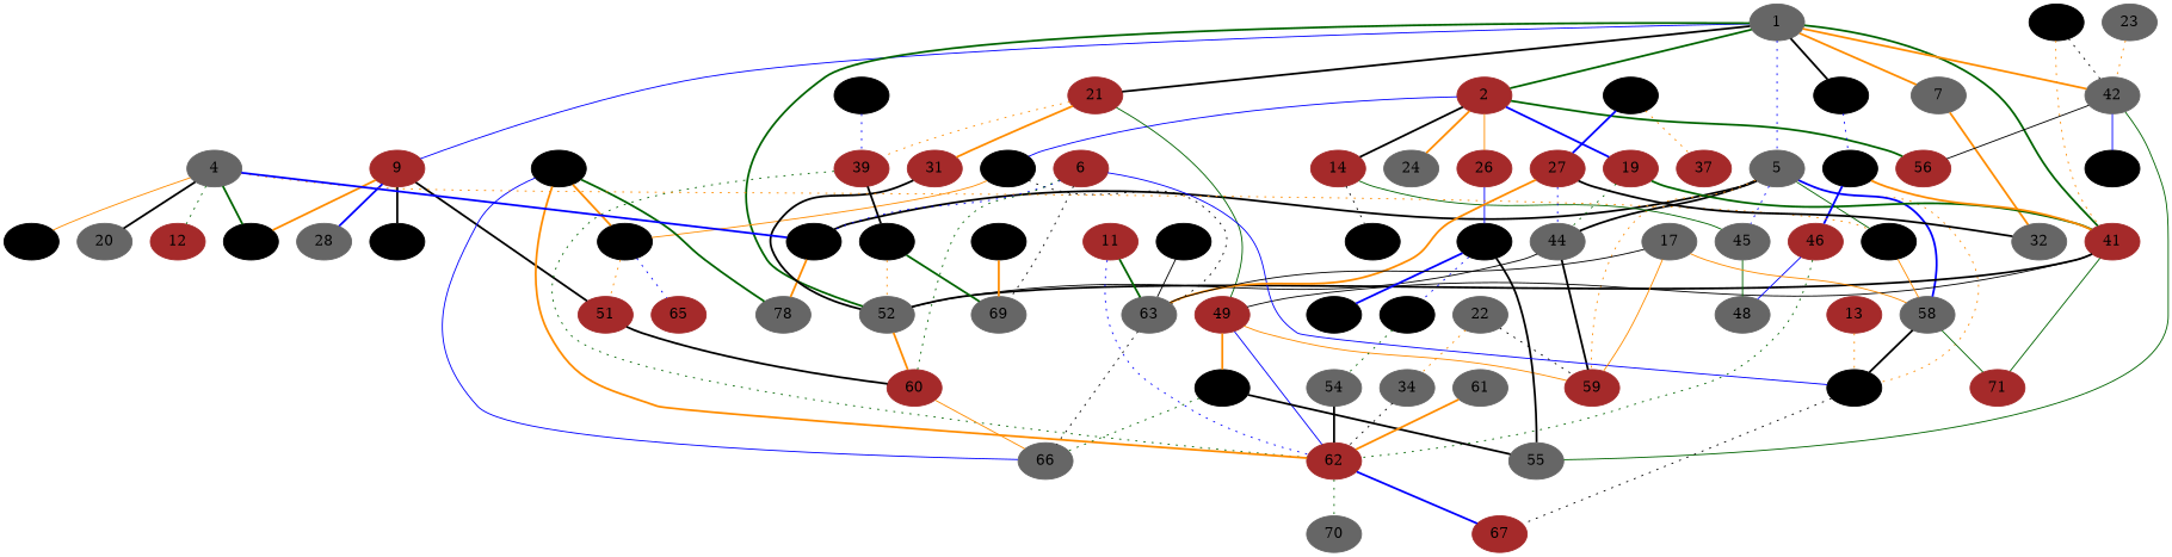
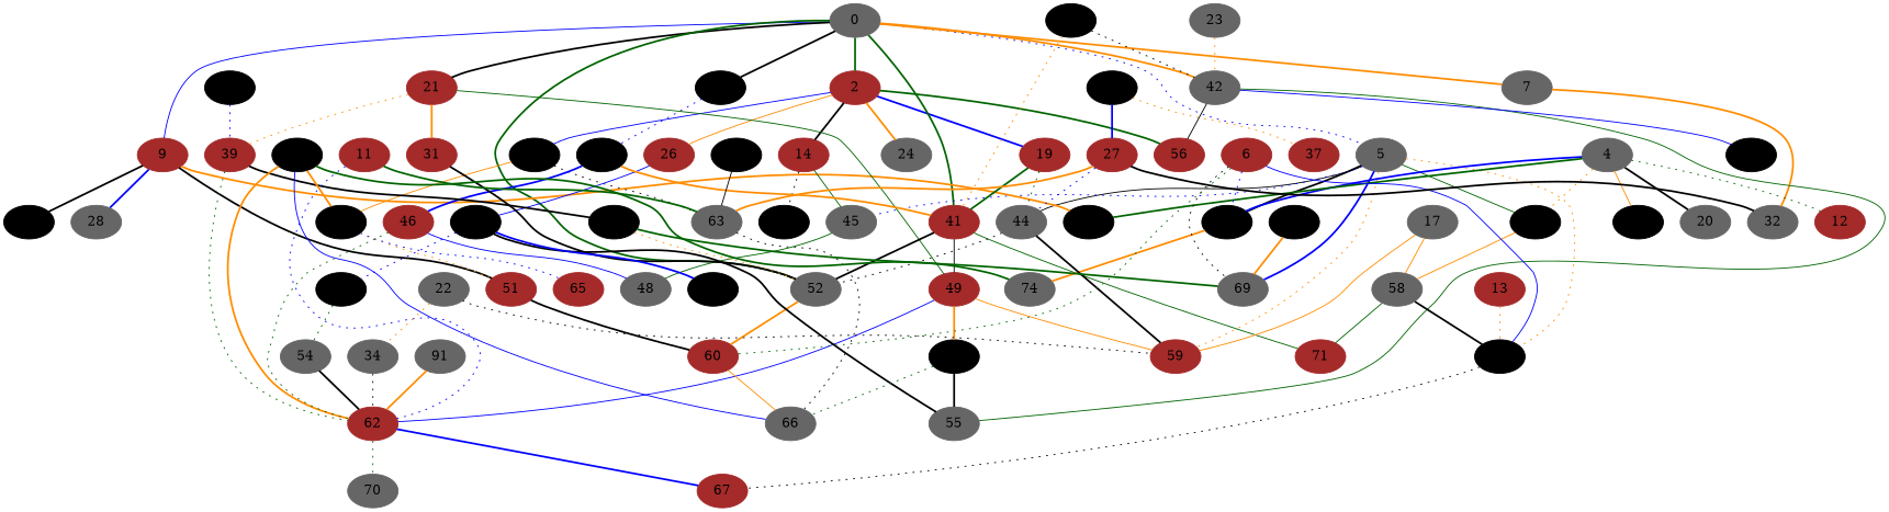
  graph {
    node [color=gray40 style=filled]
    edge [color=darkorange style=bold weight=1.0]
    2 [color=brown]
-   1
+   1 [label=0]
    5
    7
    8 [color=black]
    9 [color=brown]
    21 [color=brown]
    41 [color=brown]
    42
    52
    14 [color=brown]
    15 [color=black]
    19 [color=brown]
    24
    26 [color=brown]
    56 [color=brown]
    25 [color=black]
    57 [color=black]
    44
    45
    59 [color=brown]
    64 [color=black]
    69
    32
    38 [color=black]
    72 [color=black]
    28
    51 [color=brown]
    73 [color=black]
    39 [color=brown]
    31 [color=brown]
    49 [color=brown]
    71 [color=brown]
    55
    68 [color=black]
    60 [color=brown]
    36 [color=black]
    33 [color=black]
    63
    35 [color=black]
    3 [color=black]
    62 [color=brown]
    66
-   74 [label=78]
+   74
    65 [color=brown]
    67 [color=brown]
    70
    12 [color=brown]
    4
    18 [color=black]
    20
    58
    48
    6 [color=brown]
    46 [color=brown]
    10 [color=black]
    27 [color=brown]
    37 [color=brown]
    11 [color=brown]
    13 [color=brown]
    16 [color=black]
    40 [color=black]
    17
    53 [color=black]
    22
    34
    23
    43 [color=black]
    50 [color=black]
    29 [color=black]
    30 [color=black]
    54
    47 [color=black]
-   61
+   61 [label=91]
    2 -- 14 [color=black]
    2 -- 15 [color=blue style=solid]
    2 -- 19 [color=blue]
    2 -- 24
    2 -- 26 [style=solid]
    2 -- 56 [color=darkgreen]
    1 -- 2 [color=darkgreen]
    1 -- 5 [color=blue style=dotted]
    1 -- 7
    1 -- 8 [color=black]
    1 -- 9 [color=blue style=solid]
    1 -- 21 [color=black]
    1 -- 41 [color=darkgreen]
    1 -- 42
    1 -- 52 [color=darkgreen]
    5 -- 25 [color=darkgreen style=solid]
    5 -- 57 [color=black weight=2.0]
-   5 -- 44 [color=black]
+   5 -- 44 [color=black style=solid]
    5 -- 45 [color=blue style=dotted]
    5 -- 59 [style=dotted]
    5 -- 64 [style=dotted]
-   5 -- 58 [color=blue]
+   5 -- 69 [color=blue]
    7 -- 32
    8 -- 38 [color=blue style=dotted]
    9 -- 72
    9 -- 28 [color=blue]
    9 -- 51 [color=black]
    9 -- 73 [color=black]
    21 -- 39 [style=dotted]
    21 -- 31
    21 -- 49 [color=darkgreen style=solid]
    41 -- 52 [color=black]
    41 -- 49 [color=black style=solid]
    41 -- 71 [color=darkgreen style=solid]
    42 -- 56 [color=black style=solid]
    42 -- 55 [color=darkgreen style=solid]
    42 -- 68 [color=blue style=solid]
    52 -- 60
    14 -- 45 [color=darkgreen style=solid]
    14 -- 36 [color=black style=dotted]
    15 -- 33 [style=solid]
    15 -- 63 [color=black style=dotted]
    19 -- 41 [color=darkgreen]
    19 -- 44 [color=darkgreen style=dotted]
    26 -- 35 [color=blue style=solid]
    25 -- 58 [style=solid]
    57 -- 74
-   44 -- 52 [color=black style=solid]
+   44 -- 52 [color=black style=dotted]
    44 -- 59 [color=black]
    45 -- 48 [color=darkgreen style=solid]
    64 -- 67 [color=black style=dotted]
    38 -- 41
    38 -- 46 [color=blue]
    51 -- 60 [color=black]
    39 -- 62 [color=darkgreen style=dotted]
    39 -- 40 [color=black]
    31 -- 52 [color=black]
    49 -- 59 [style=solid]
    49 -- 62 [color=blue style=solid]
    49 -- 53
    60 -- 66 [style=solid]
    33 -- 51 [style=dotted]
    33 -- 65 [color=blue style=dotted]
    63 -- 66 [color=black style=dotted]
    35 -- 55 [color=black]
    35 -- 43 [color=blue style=dotted]
    35 -- 50 [color=blue]
    3 -- 33
    3 -- 62
    3 -- 66 [color=blue style=solid]
    3 -- 74 [color=darkgreen]
    62 -- 67 [color=blue]
    62 -- 70 [color=darkgreen style=dotted]
    4 -- 25 [style=dotted]
    4 -- 57 [color=blue]
    4 -- 72 [color=darkgreen]
    4 -- 12 [color=darkgreen style=dotted]
    4 -- 18 [style=solid]
    4 -- 20 [color=black]
    58 -- 64 [color=black]
    58 -- 71 [color=darkgreen style=solid]
    6 -- 57 [color=blue style=dotted]
    6 -- 64 [color=blue style=solid]
    6 -- 69 [color=black style=dotted]
    6 -- 60 [color=darkgreen style=dotted]
    46 -- 62 [color=darkgreen style=dotted]
    46 -- 48 [color=blue style=solid]
    10 -- 27 [color=blue]
    10 -- 37 [style=dotted]
    27 -- 44 [color=blue style=dotted]
    27 -- 32 [color=black]
    27 -- 63
    11 -- 63 [color=darkgreen]
    11 -- 62 [color=blue style=dotted]
    13 -- 64 [style=dotted]
    16 -- 39 [color=blue style=dotted]
    40 -- 52 [style=dotted]
    40 -- 69 [color=darkgreen]
    17 -- 59 [style=solid]
-   17 -- 63 [color=black style=solid]
    17 -- 58 [style=solid]
    53 -- 55 [color=black]
    53 -- 66 [color=darkgreen style=dotted]
    22 -- 59 [color=black style=dotted]
    22 -- 34 [style=dotted]
    34 -- 62 [color=black style=dotted]
    23 -- 42 [style=dotted]
    43 -- 54 [color=darkgreen style=dotted]
    29 -- 41 [style=dotted]
    29 -- 42 [color=black style=dotted]
    30 -- 69
    54 -- 62 [color=black]
    47 -- 63 [color=black style=solid]
    61 -- 62
  }
